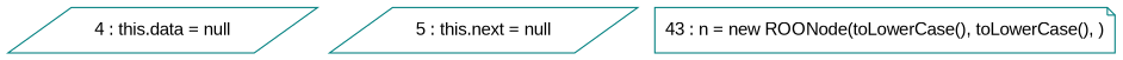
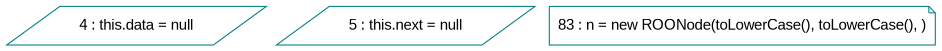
  digraph {
    fontname="Liberation Sans"
    node [color=teal shape=parallelogram fontname="Liberation Sans"]
    "4 : this.data = null"
    "5 : this.next = null"
-   "83 : n = new ROONode(toLowerCase(), toLowerCase(), )" [shape=note label="43 : n = new ROONode(toLowerCase(), toLowerCase(), )"]
+   "83 : n = new ROONode(toLowerCase(), toLowerCase(), )" [shape=note]
  }
